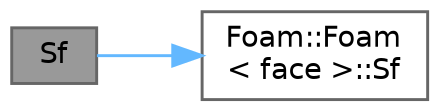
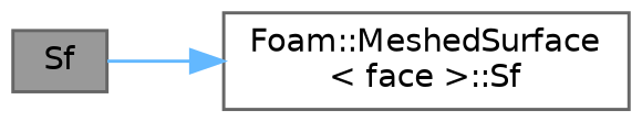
  digraph {
    rankdir=LR
    node [fontname=Helvetica fontsize=10 shape=box style=filled]
    n1 [color=gray40 fillcolor=grey60 fontcolor=black height=0.2 label=Sf width=0.4]
-   n2 [color=grey40 fillcolor=white height=0.2 label="Foam::Foam\l\< face \>::Sf" width=0.4]
+   n2 [color=grey40 fillcolor=white height=0.2 label="Foam::MeshedSurface\l\< face \>::Sf" width=0.4]
    n1 -> n2 [color=steelblue1 fontname=Helvetica fontsize=10 labelfontname=Helvetica labelfontsize=10 style=solid]
  }
